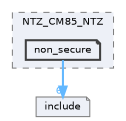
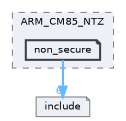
  digraph {
    compound=true
    node [fillcolor="#edf0f7" fontname=Helvetica fontsize=10 shape=note]
    n1 [color=grey25 height=0.2 label=non_secure style="filled,bold" width=0.4]
    n2 [color=grey50 height=0.2 label=include style=filled width=0.4]
    subgraph cluster_1 {
      bgcolor="#edf0f7"
      fontname=Helvetica
      fontsize=10
-     label=NTZ_CM85_NTZ
+     label=ARM_CM85_NTZ
      pencolor=grey50
      style="filled,dashed"
      n1
    }
    n1 -> n2 [color=steelblue1 fontcolor=steelblue1 fontname=Helvetica fontsize=10 headlabel=6 labeldistance=1.5 labelfontname=Helvetica labelfontsize=10 style=bold]
  }
